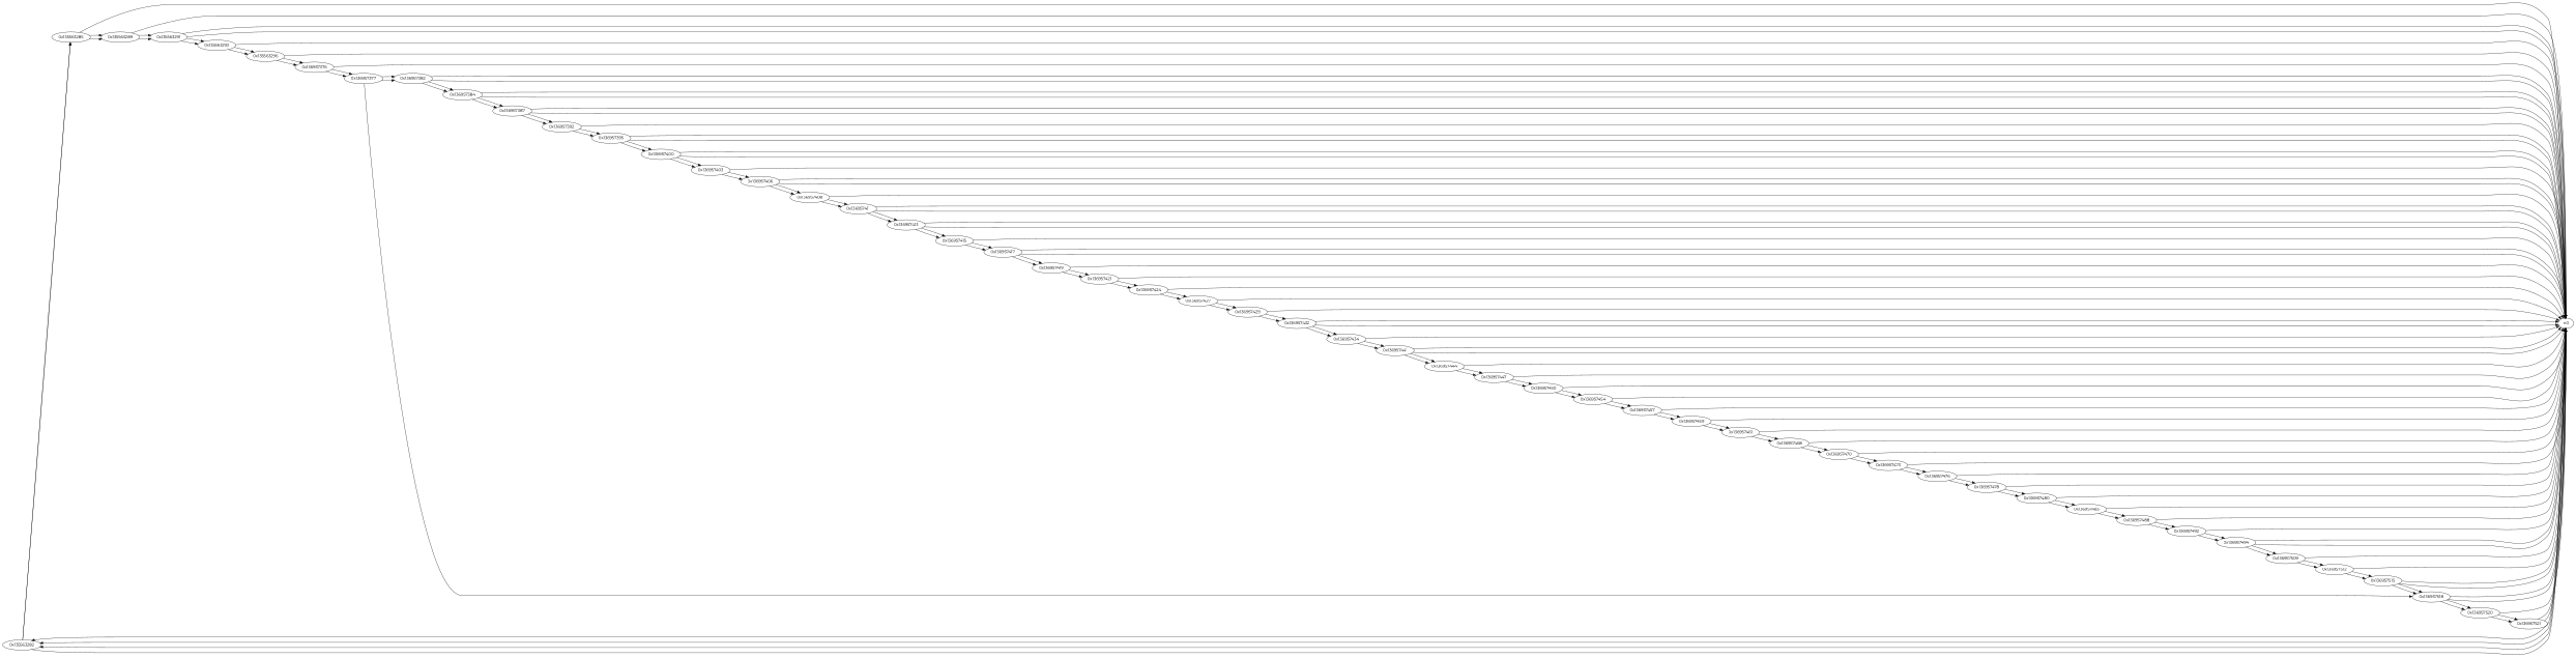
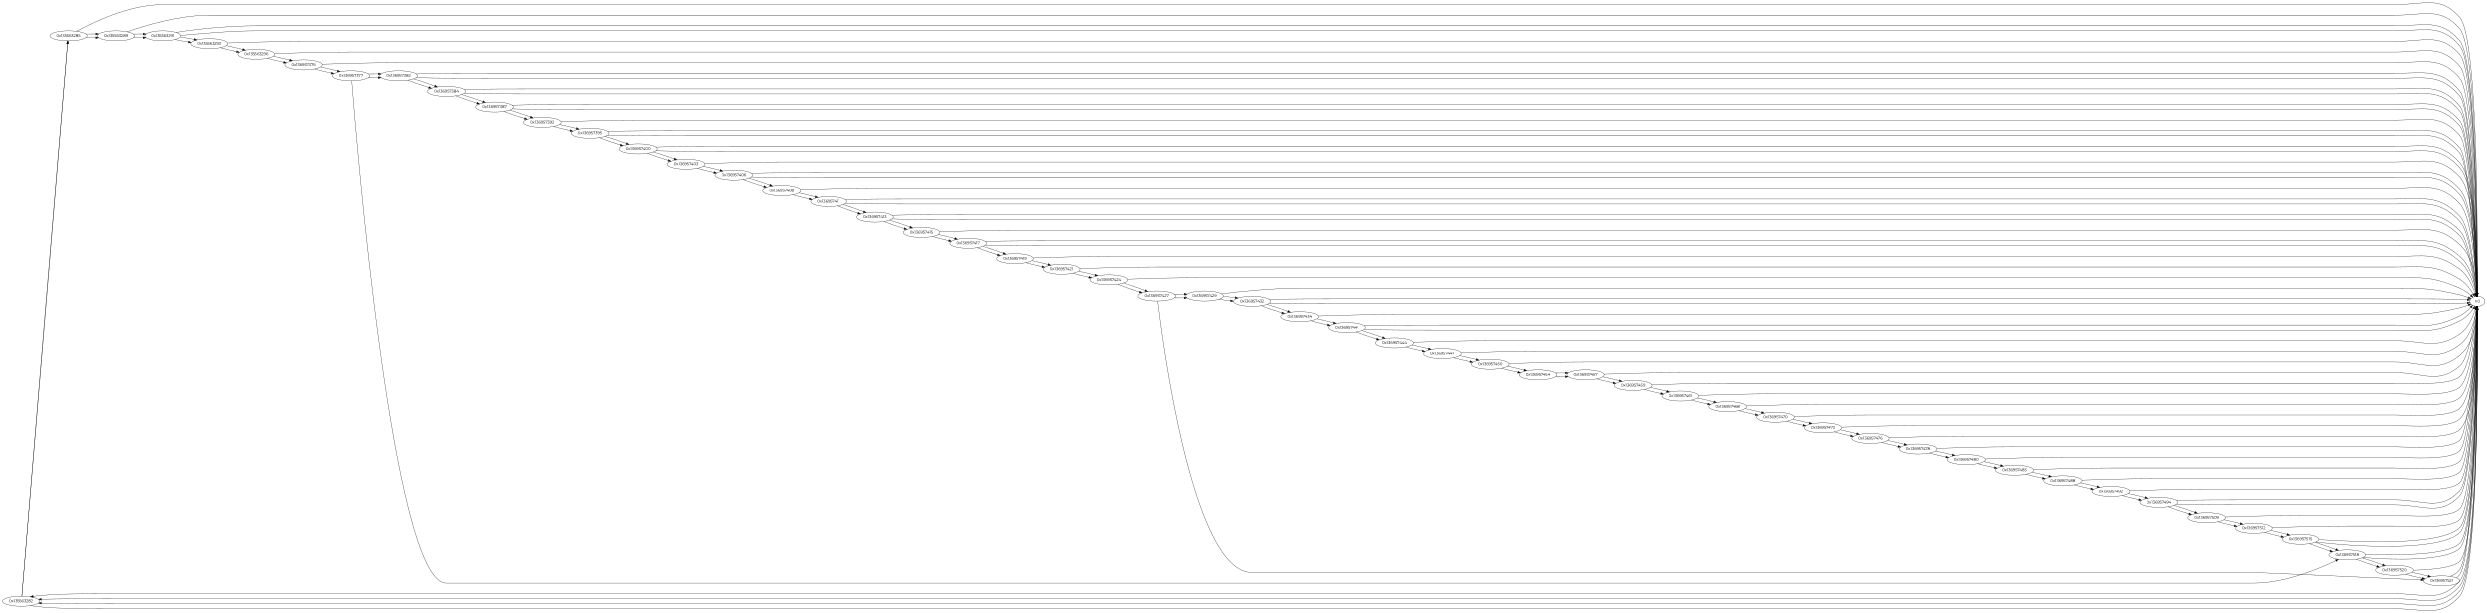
  digraph {
    fontname=Montserrat
    rankdir=LR
    node [fontname=Montserrat]
    edge [fontname=Montserrat]
    n1 [label="0x135563282"]
    n2 [label="0x135563285"]
    n0
    n3 [label="0x135563289"]
    n4 [label="0x135563291"]
    n5 [label="0x135563293"]
    n6 [label="0x135563296"]
    n7 [label="0x136957376"]
    n8 [label="0x136957377"]
    n9 [label="0x136957382"]
    n50 [label="0x136957518"]
    n10 [label="0x136957384"]
    n11 [label="0x136957387"]
    n12 [label="0x136957392"]
    n13 [label="0x136957395"]
    n14 [label="0x136957400"]
    n15 [label="0x136957403"]
    n16 [label="0x136957406"]
    n17 [label="0x136957408"]
    n18 [label="0x136957411"]
    n19 [label="0x136957413"]
    n20 [label="0x136957415"]
    n21 [label="0x136957417"]
    n22 [label="0x136957419"]
    n23 [label="0x136957421"]
    n24 [label="0x136957424"]
    n25 [label="0x136957427"]
    n26 [label="0x136957429"]
    n27 [label="0x136957432"]
    n28 [label="0x136957434"]
    n29 [label="0x136957441"]
    n30 [label="0x136957444"]
    n31 [label="0x136957447"]
    n32 [label="0x136957450"]
    n33 [label="0x136957454"]
    n34 [label="0x136957457"]
    n35 [label="0x136957459"]
    n36 [label="0x136957461"]
    n37 [label="0x136957468"]
    n38 [label="0x136957470"]
    n39 [label="0x136957473"]
    n40 [label="0x136957476"]
    n41 [label="0x136957478"]
    n42 [label="0x136957480"]
    n43 [label="0x136957483"]
    n44 [label="0x136957488"]
    n45 [label="0x136957492"]
    n46 [label="0x136957494"]
    n47 [label="0x136957509"]
    n48 [label="0x136957512"]
    n49 [label="0x136957515"]
    n51 [label="0x136957520"]
    n52 [label="0x136957521"]
    n1 -> n2
    n1 -> n2
    n1 -> n0
    n2 -> n0
    n2 -> n3
    n2 -> n3
    n0 -> n1
    n0 -> n1
    n0 -> n1
    n3 -> n0
    n3 -> n4
    n3 -> n4
    n4 -> n0
    n4 -> n0
    n4 -> n5
    n4 -> n5
    n5 -> n0
    n5 -> n6
    n5 -> n6
    n6 -> n0
    n6 -> n7
    n6 -> n7
    n7 -> n0
    n7 -> n8
    n7 -> n8
    n8 -> n9
    n8 -> n9
    n8 -> n50
    n9 -> n0
    n9 -> n0
    n9 -> n10
    n9 -> n10
    n50 -> n0
    n50 -> n0
    n50 -> n51
    n50 -> n51
    n10 -> n0
    n10 -> n0
    n10 -> n11
    n10 -> n11
    n11 -> n0
    n11 -> n0
    n11 -> n12
    n11 -> n12
    n12 -> n0
    n12 -> n13
    n12 -> n13
    n13 -> n0
    n13 -> n0
    n13 -> n14
    n13 -> n14
    n14 -> n0
    n14 -> n0
    n14 -> n15
    n14 -> n15
    n15 -> n0
    n15 -> n16
    n15 -> n16
    n16 -> n0
    n16 -> n0
    n16 -> n17
    n16 -> n17
    n17 -> n0
    n17 -> n18
    n17 -> n18
    n18 -> n0
    n18 -> n0
    n18 -> n19
    n18 -> n19
    n19 -> n0
    n19 -> n0
    n19 -> n20
    n19 -> n20
    n20 -> n0
    n20 -> n21
    n20 -> n21
    n21 -> n0
    n21 -> n0
    n21 -> n22
    n21 -> n22
    n22 -> n0
    n22 -> n23
    n22 -> n23
    n23 -> n0
    n23 -> n24
    n23 -> n24
    n24 -> n0
    n24 -> n25
    n24 -> n25
-   n25 -> n0
+   n25 -> n52
    n25 -> n26
    n25 -> n26
    n26 -> n0
    n26 -> n27
    n26 -> n27
    n27 -> n0
    n27 -> n0
    n27 -> n28
    n27 -> n28
    n28 -> n0
    n28 -> n29
    n28 -> n29
    n29 -> n0
    n29 -> n0
    n29 -> n30
    n29 -> n30
    n30 -> n0
    n30 -> n31
    n30 -> n31
    n31 -> n0
    n31 -> n32
    n31 -> n32
    n32 -> n0
    n32 -> n33
    n32 -> n33
-   n33 -> n0
    n33 -> n34
    n33 -> n34
    n34 -> n0
    n34 -> n35
    n34 -> n35
    n35 -> n0
    n35 -> n36
    n35 -> n36
    n36 -> n0
    n36 -> n37
    n36 -> n37
    n37 -> n0
    n37 -> n38
    n37 -> n38
    n38 -> n0
    n38 -> n39
    n38 -> n39
    n39 -> n0
    n39 -> n40
    n39 -> n40
    n40 -> n0
    n40 -> n41
    n40 -> n41
    n41 -> n0
    n41 -> n42
    n41 -> n42
    n42 -> n0
    n42 -> n43
    n42 -> n43
    n43 -> n0
    n43 -> n44
    n43 -> n44
    n44 -> n0
    n44 -> n45
    n44 -> n45
    n45 -> n0
    n45 -> n46
    n45 -> n46
    n46 -> n0
    n46 -> n0
    n46 -> n47
    n46 -> n47
    n47 -> n0
    n47 -> n48
    n47 -> n48
    n48 -> n0
    n48 -> n49
    n48 -> n49
    n49 -> n0
    n49 -> n0
    n49 -> n50
    n49 -> n50
    n51 -> n0
    n51 -> n52
    n51 -> n52
    n52 -> n0
    n52 -> n0
  }
